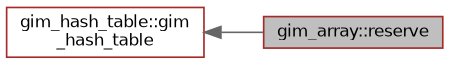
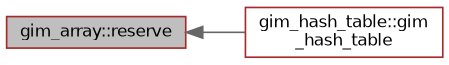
  digraph {
    rankdir=LR
    node [color=brown fontname=Helvetica fontsize=10 shape=record style=filled]
    n1 [fillcolor=grey75 fontcolor=black height=0.2 label="gim_array::reserve" width=0.4]
    n2 [fillcolor=white height=0.2 label="gim_hash_table::gim\l_hash_table" width=0.4]
-   n2 -> n1 [color=gray40 dir=back fontname=Helvetica fontsize=10 labelfontname=Helvetica labelfontsize=10 style=solid]
+   n1 -> n2 [color=gray40 dir=back fontname=Helvetica fontsize=10 labelfontname=Helvetica labelfontsize=10 style=solid]
  }
